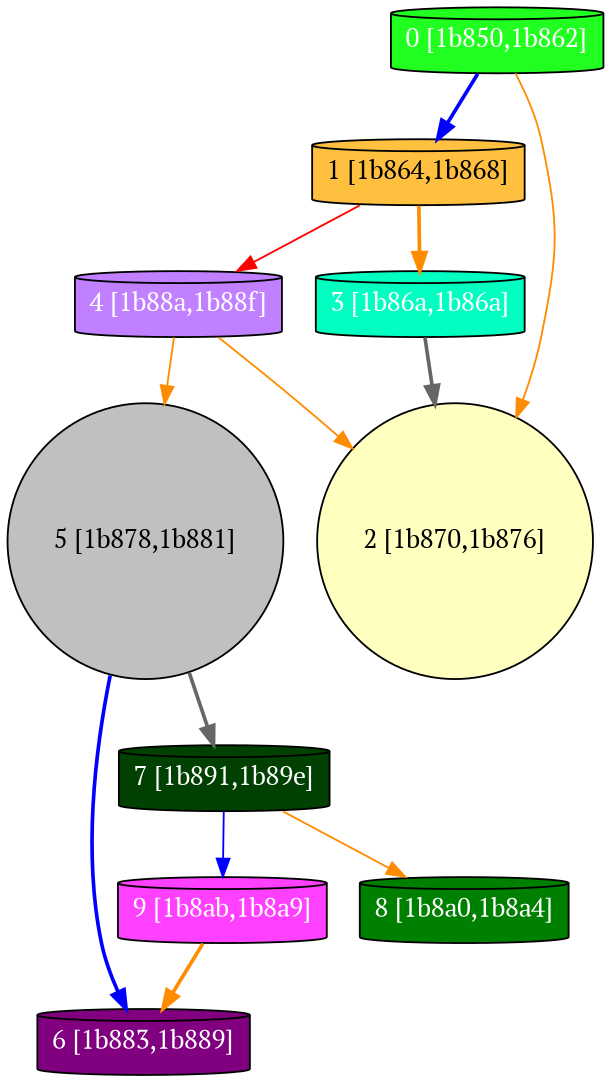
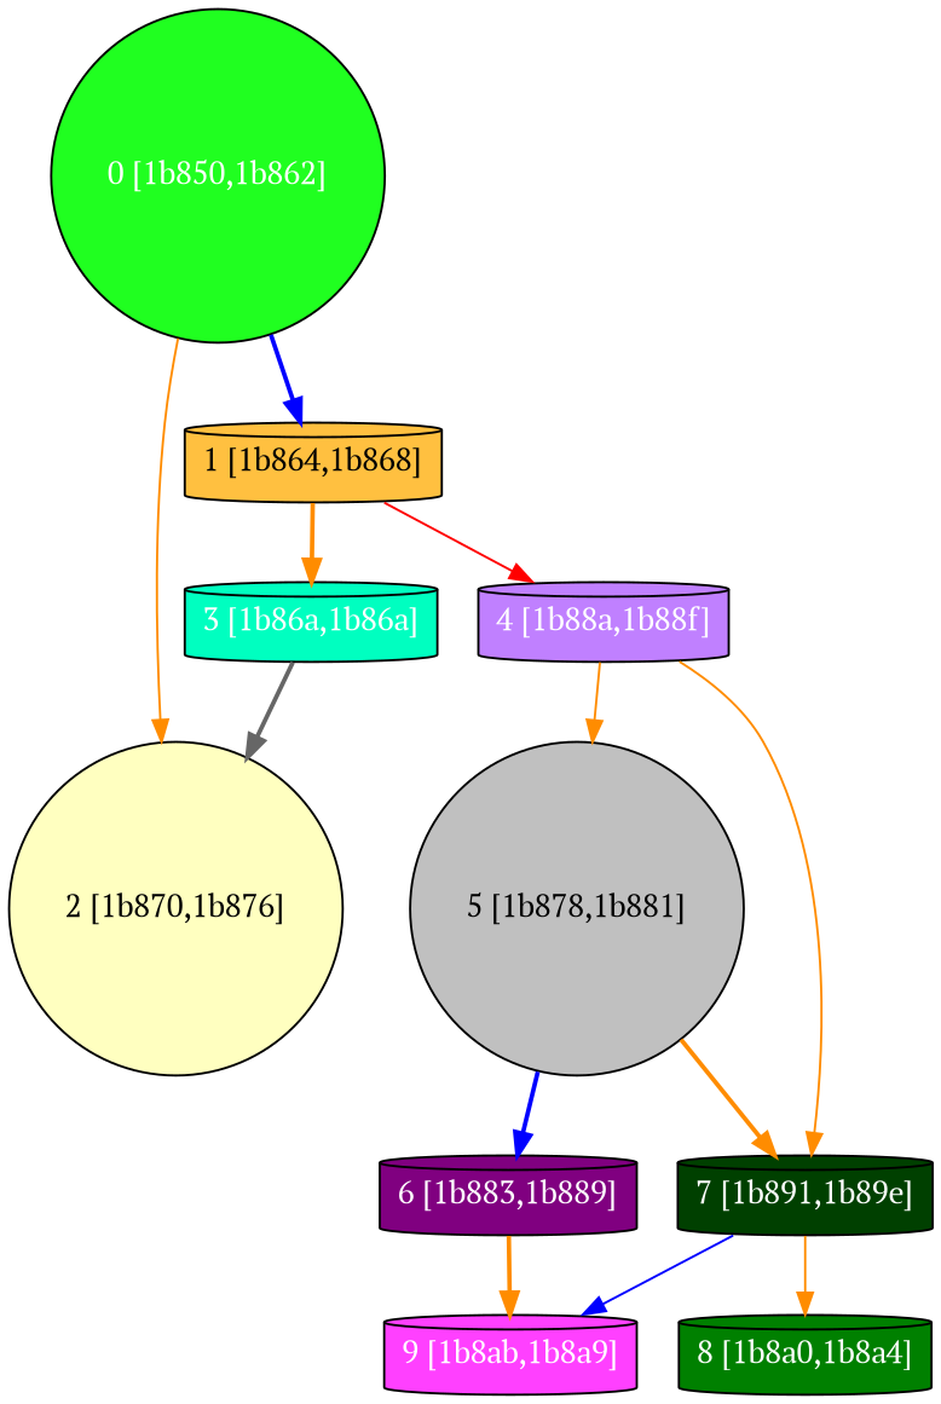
  digraph {
    fontname="PT Serif"
    node [fontcolor="#ffffff" fontname="PT Serif" shape=cylinder style=filled]
    edge [color=darkorange fontname="PT Serif" style=bold]
-   n1 [fillcolor="#20FF20" label="0 [1b850,1b862]"]
+   n1 [fillcolor="#20FF20" label="0 [1b850,1b862]" shape=circle]
    n2 [fillcolor="#FFC040" fontcolor="#000000" label="1 [1b864,1b868]"]
    n3 [fillcolor="#FFFFC0" fontcolor="#000000" label="2 [1b870,1b876]" shape=circle]
    n4 [fillcolor="#00FFC0" label="3 [1b86a,1b86a]"]
    n5 [fillcolor="#C080FF" label="4 [1b88a,1b88f]"]
    n6 [fillcolor="#C0C0C0" fontcolor="#000000" label="5 [1b878,1b881]" shape=circle]
    n7 [fillcolor="#800080" label="6 [1b883,1b889]"]
    n8 [fillcolor="#004000" label="7 [1b891,1b89e]"]
    n9 [fillcolor="#008000" label="8 [1b8a0,1b8a4]"]
    n10 [fillcolor="#FF40FF" label="9 [1b8ab,1b8a9]"]
    n1 -> n2 [color=blue]
    n1 -> n3 [style=solid]
    n2 -> n4
    n2 -> n5 [color=red style=solid]
    n4 -> n3 [color=gray40]
-   n5 -> n3 [style=solid]
+   n5 -> n8 [style=solid]
    n5 -> n6 [style=solid]
    n6 -> n7 [color=blue]
-   n6 -> n8 [color=gray40]
+   n6 -> n8
    n8 -> n9 [style=solid]
    n8 -> n10 [color=blue style=solid]
-   n10 -> n7
+   n7 -> n10
  }
